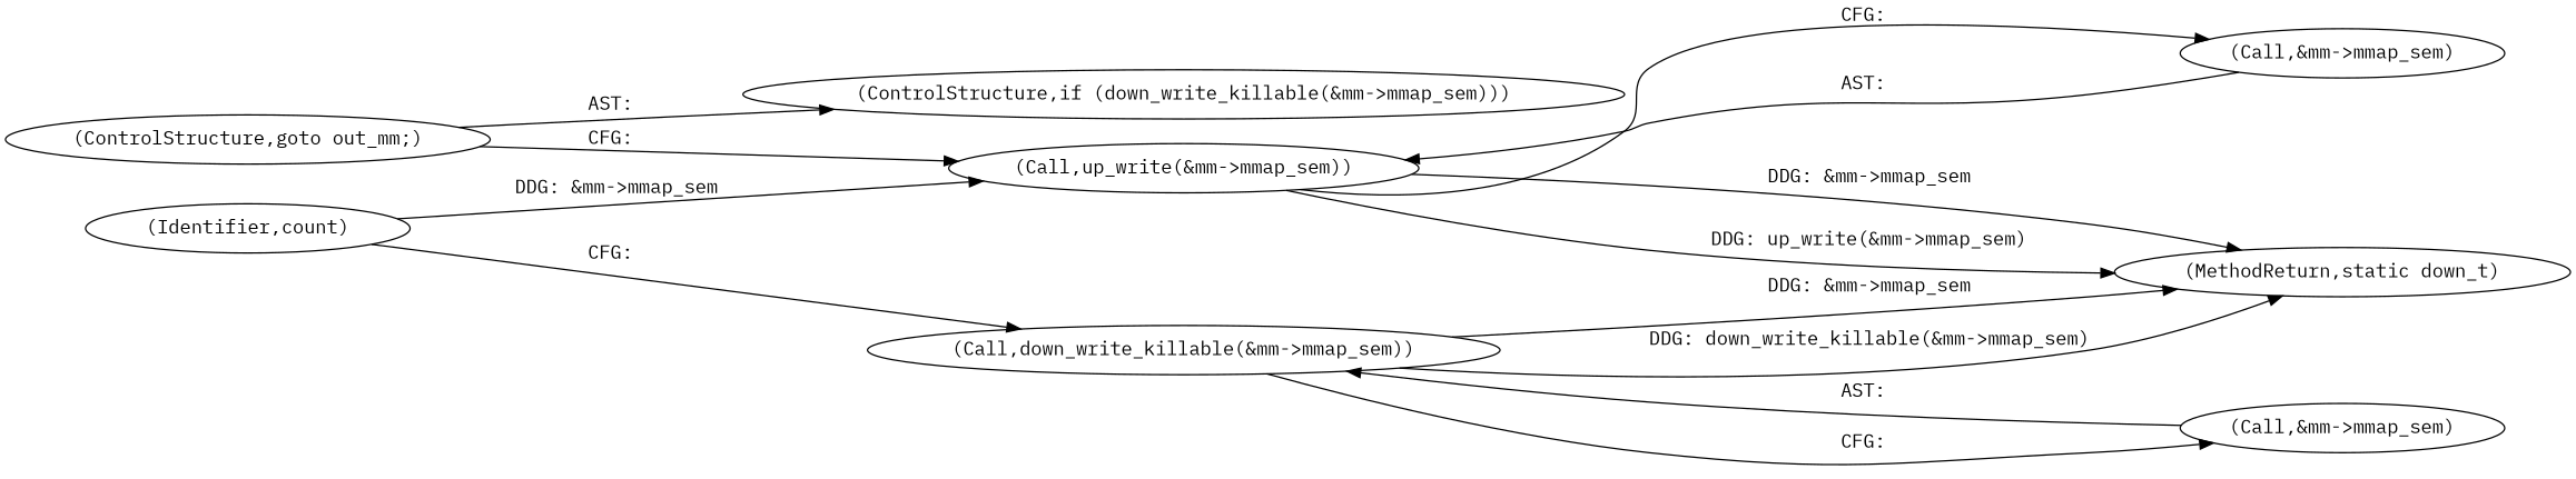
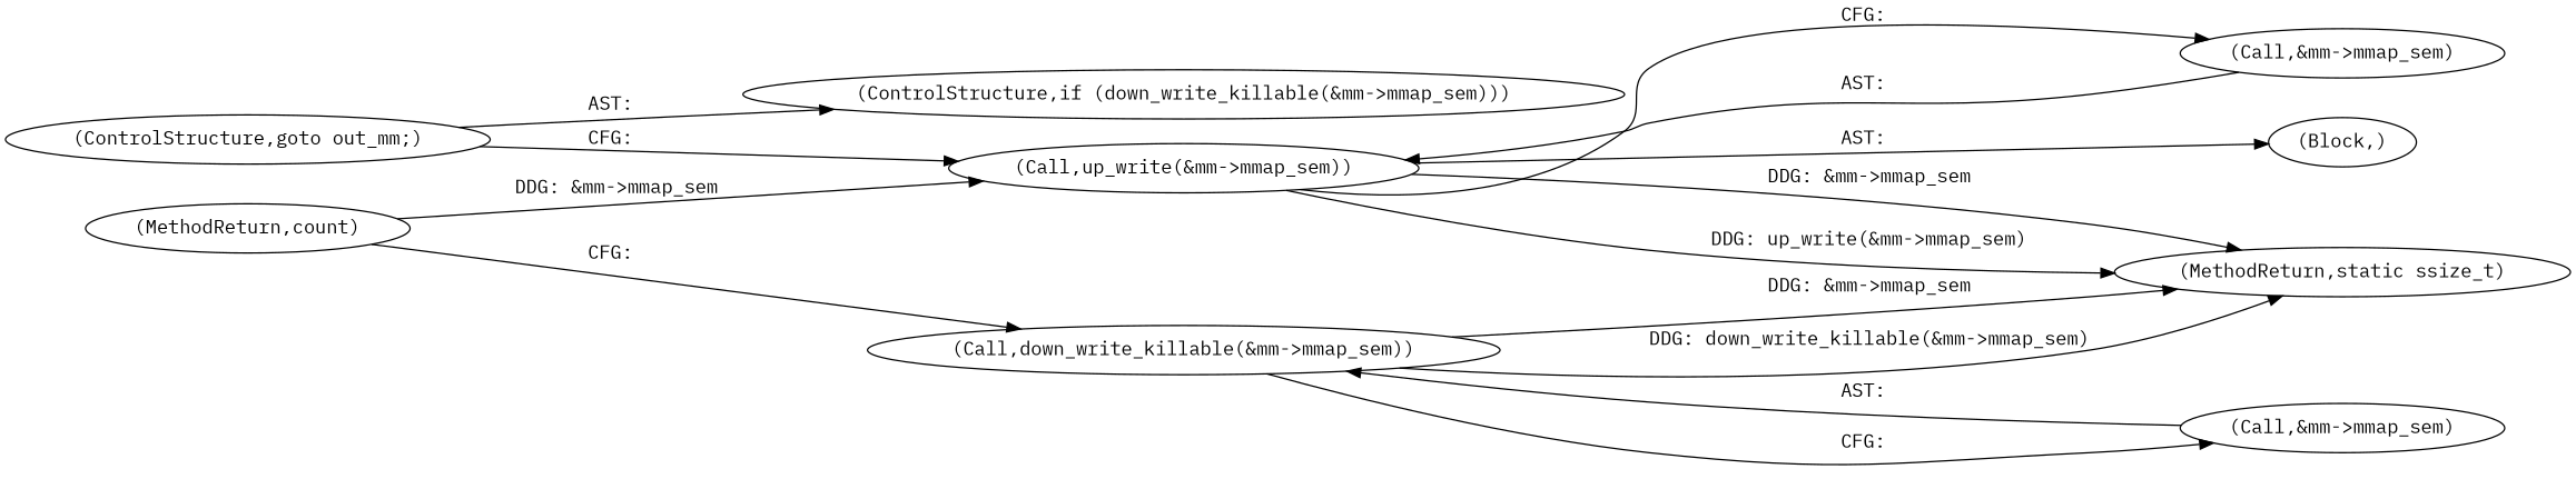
  digraph {
    fontname="IBM Plex Mono"
    rankdir=LR
    node [fontname="IBM Plex Mono"]
    edge [fontname="IBM Plex Mono"]
    n1 [label="(Call,up_write(&mm->mmap_sem))"]
+   n2 [label="(Block,)"]
    n3 [label="(Call,&mm->mmap_sem)"]
-   n4 [label="(MethodReturn,static down_t)"]
+   n4 [label="(MethodReturn,static ssize_t)"]
    n5 [label="(Call,down_write_killable(&mm->mmap_sem))"]
    n6 [label="(Call,&mm->mmap_sem)"]
    n7 [label="(ControlStructure,if (down_write_killable(&mm->mmap_sem)))"]
    n8 [label="(ControlStructure,goto out_mm;)"]
-   n9 [label="(Identifier,count)"]
+   n9 [label="(MethodReturn,count)"]
+   n1 -> n2 [label="AST: "]
    n1 -> n3 [label="CFG: "]
    n1 -> n4 [label="DDG: &mm->mmap_sem"]
    n1 -> n4 [label="DDG: up_write(&mm->mmap_sem)"]
    n3 -> n1 [label="AST: "]
    n5 -> n4 [label="DDG: &mm->mmap_sem"]
    n5 -> n4 [label="DDG: down_write_killable(&mm->mmap_sem)"]
    n5 -> n6 [label="CFG: "]
    n6 -> n5 [label="AST: "]
    n8 -> n1 [label="CFG: "]
    n8 -> n7 [label="AST: "]
    n9 -> n1 [label="DDG: &mm->mmap_sem"]
    n9 -> n5 [label="CFG: "]
  }
